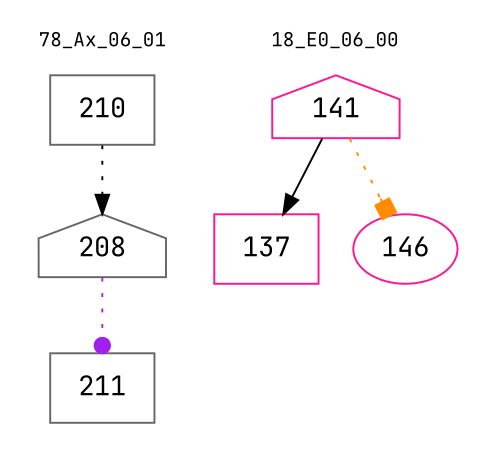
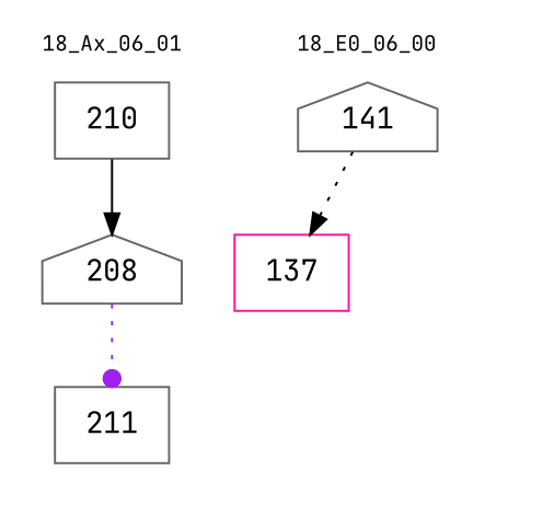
  digraph {
    fontname="JetBrains Mono"
    node [color=gray40 fontname="JetBrains Mono" shape=box]
    edge [arrowhead=normal color=black fontname="JetBrains Mono" style=solid]
    n1 [label=210]
    n2 [label=208 shape=house]
    n3 [label=211]
-   n4 [color=deeppink label=141 shape=house]
+   n4 [label=141 shape=house]
    n5 [color=deeppink label=137]
-   n6 [color=deeppink label=146 shape=ellipse]
    subgraph cluster_1 {
      color=white
      fontsize=10
-     label="78_Ax_06_01"
+     label="18_Ax_06_01"
      n1
      n2
      n3
    }
    subgraph cluster_2 {
      color=white
      fontsize=10
      label="18_E0_06_00"
      n4
      n5
-     n6
    }
-   n1 -> n2 [style=dotted]
+   n1 -> n2
    n2 -> n3 [arrowhead=dot color=purple style=dotted]
-   n4 -> n5
-   n4 -> n6 [arrowhead=box color=darkorange style=dotted]
+   n4 -> n5 [style=dotted]
  }
